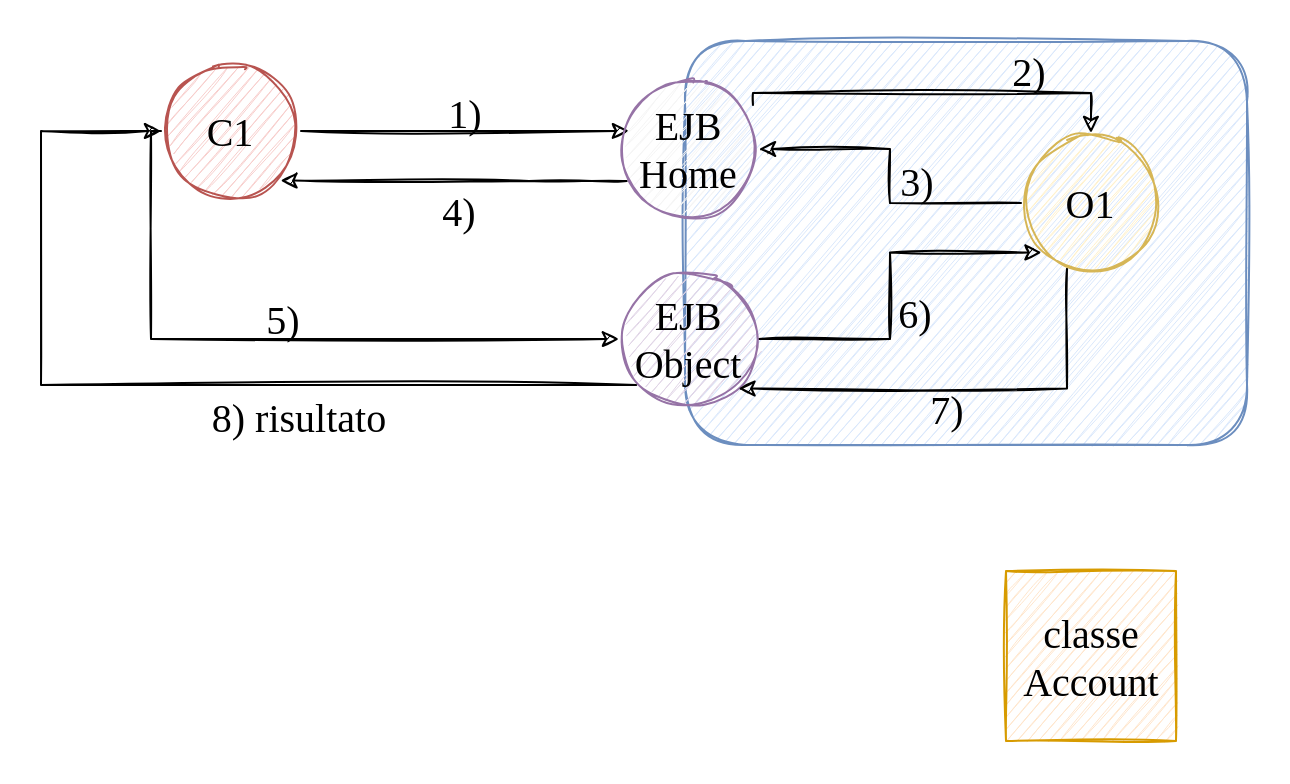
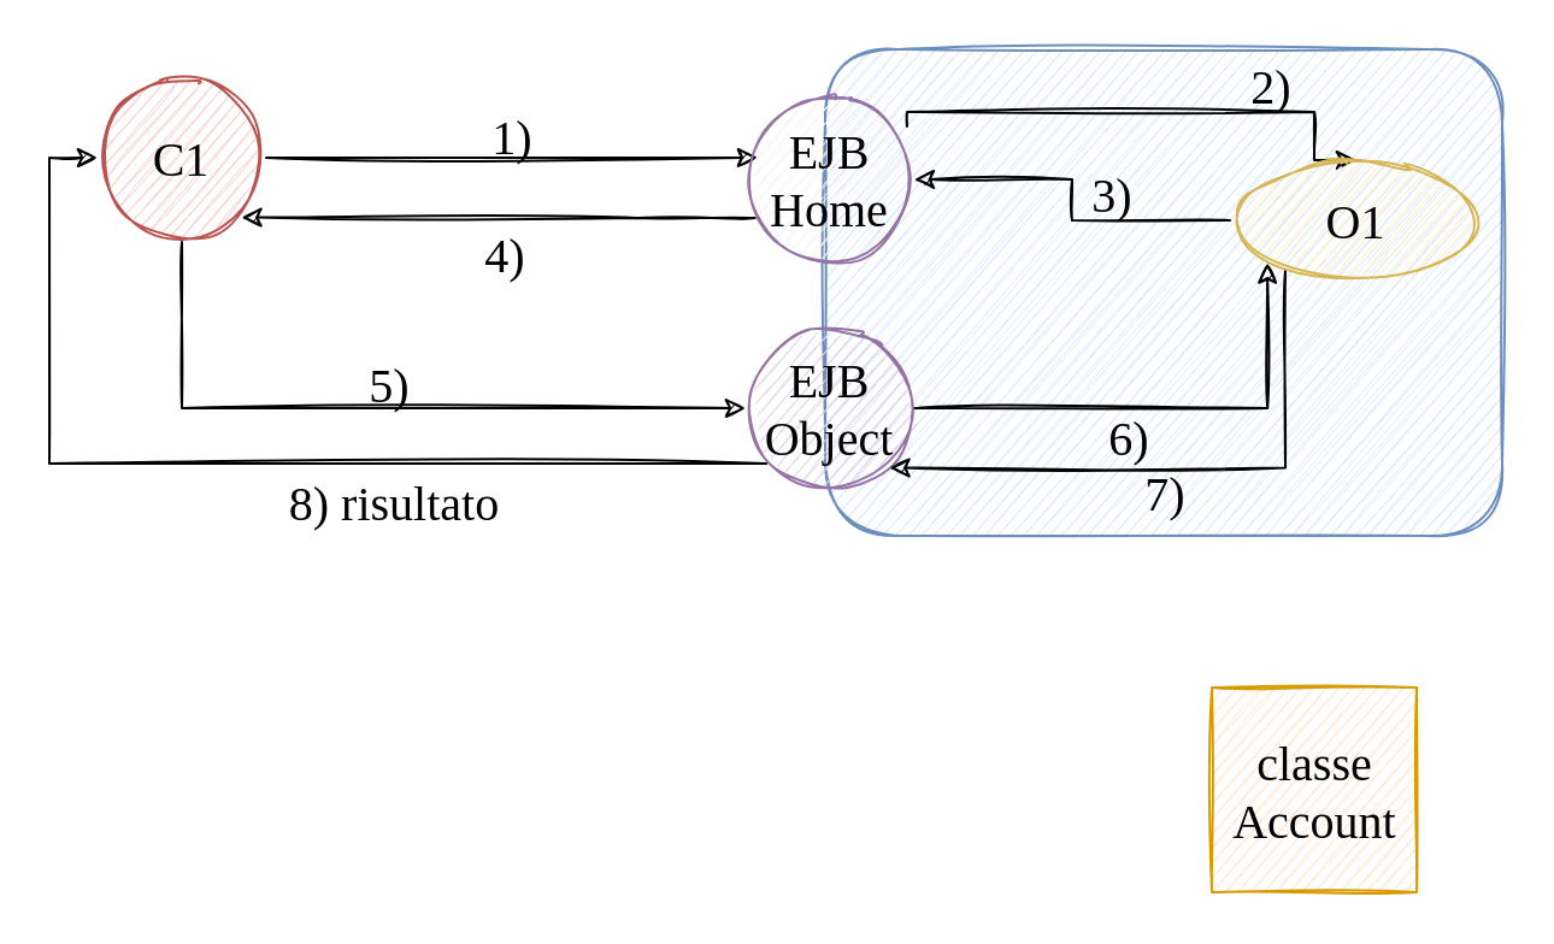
  <mxCell id="0" />
  <mxCell id="1" parent="0" />
  <mxCell id="2" value="" style="rounded=1;whiteSpace=wrap;html=1;sketch=1;hachureGap=4;fontFamily=Architects Daughter;fontSource=https%3A%2F%2Ffonts.googleapis.com%2Fcss%3Ffamily%3DArchitects%2BDaughter;fontSize=20;fillColor=#dae8fc;strokeColor=#6c8ebf;" parent="1" vertex="1"><mxGeometry x="342" y="20" width="281" height="202" as="geometry" /></mxCell>
  <mxCell id="3" value="1)" style="edgeStyle=orthogonalEdgeStyle;rounded=0;sketch=1;orthogonalLoop=1;jettySize=auto;html=1;entryX=0.071;entryY=0.371;entryDx=0;entryDy=0;entryPerimeter=0;fontFamily=Architects Daughter;fontSource=https%3A%2F%2Ffonts.googleapis.com%2Fcss%3Ffamily%3DArchitects%2BDaughter;fontSize=20;labelBackgroundColor=none;" edge="1" parent="1" source="5" target="8"><mxGeometry x="0.0" y="9" relative="1" as="geometry"><mxPoint as="offset" /></mxGeometry></mxCell>
  <mxCell id="4" value="5)" style="edgeStyle=orthogonalEdgeStyle;rounded=0;sketch=1;orthogonalLoop=1;jettySize=auto;html=1;entryX=0;entryY=0.5;entryDx=0;entryDy=0;labelBackgroundColor=none;fontFamily=Architects Daughter;fontSource=https%3A%2F%2Ffonts.googleapis.com%2Fcss%3Ffamily%3DArchitects%2BDaughter;fontSize=20;" edge="1" parent="1" source="5" target="11"><mxGeometry x="0.023" y="10" relative="1" as="geometry"><Array as="points"><mxPoint x="75" y="169" /></Array><mxPoint as="offset" /></mxGeometry></mxCell>
- <mxCell id="5" value="C1" style="ellipse;whiteSpace=wrap;html=1;aspect=fixed;sketch=1;fontSize=20;fontFamily=Architects Daughter;fontSource=https%3A%2F%2Ffonts.googleapis.com%2Fcss%3Ffamily%3DArchitects%2BDaughter;fillColor=#f8cecc;strokeColor=#b85450;" vertex="1" parent="1"><mxGeometry x="80" y="30" width="70" height="70" as="geometry" /></mxCell>
+ <mxCell id="5" value="C1" style="ellipse;whiteSpace=wrap;html=1;aspect=fixed;sketch=1;fontSize=20;fontFamily=Architects Daughter;fontSource=https%3A%2F%2Ffonts.googleapis.com%2Fcss%3Ffamily%3DArchitects%2BDaughter;fillColor=#f8cecc;strokeColor=#b85450;" vertex="1" parent="1"><mxGeometry x="40" y="30" width="70" height="70" as="geometry" /></mxCell>
  <mxCell id="6" value="4)" style="edgeStyle=orthogonalEdgeStyle;rounded=0;sketch=1;orthogonalLoop=1;jettySize=auto;html=1;entryX=1;entryY=1;entryDx=0;entryDy=0;labelBackgroundColor=none;fontFamily=Architects Daughter;fontSource=https%3A%2F%2Ffonts.googleapis.com%2Fcss%3Ffamily%3DArchitects%2BDaughter;fontSize=20;" edge="1" parent="1" source="8" target="5"><mxGeometry x="-0.025" y="15" relative="1" as="geometry"><Array as="points"><mxPoint x="264" y="90" /><mxPoint x="264" y="90" /></Array><mxPoint as="offset" /></mxGeometry></mxCell>
  <mxCell id="7" value="2)" style="edgeStyle=orthogonalEdgeStyle;rounded=0;sketch=1;orthogonalLoop=1;jettySize=auto;html=1;entryX=0.5;entryY=0;entryDx=0;entryDy=0;labelBackgroundColor=none;fontFamily=Architects Daughter;fontSource=https%3A%2F%2Ffonts.googleapis.com%2Fcss%3Ffamily%3DArchitects%2BDaughter;fontSize=20;exitX=0.957;exitY=0.186;exitDx=0;exitDy=0;exitPerimeter=0;" edge="1" parent="1" source="8" target="14"><mxGeometry x="0.477" y="11" relative="1" as="geometry"><Array as="points"><mxPoint x="376" y="46" /><mxPoint x="545" y="46" /></Array><mxPoint as="offset" /></mxGeometry></mxCell>
  <mxCell id="8" value="&lt;div&gt;EJB&lt;/div&gt;&lt;div&gt;Home&lt;/div&gt;" style="ellipse;whiteSpace=wrap;html=1;aspect=fixed;sketch=1;fontSize=20;fontFamily=Architects Daughter;fontSource=https%3A%2F%2Ffonts.googleapis.com%2Fcss%3Ffamily%3DArchitects%2BDaughter;fillColor=#f5f5f5;strokeColor=#9673a6;" vertex="1" parent="1"><mxGeometry x="309" y="39" width="70" height="70" as="geometry" /></mxCell>
  <mxCell id="9" value="6)" style="edgeStyle=orthogonalEdgeStyle;rounded=0;sketch=1;orthogonalLoop=1;jettySize=auto;html=1;entryX=0;entryY=1;entryDx=0;entryDy=0;labelBackgroundColor=none;fontFamily=Architects Daughter;fontSource=https%3A%2F%2Ffonts.googleapis.com%2Fcss%3Ffamily%3DArchitects%2BDaughter;fontSize=20;" edge="1" parent="1" source="11" target="14"><mxGeometry x="-0.142" y="-12" relative="1" as="geometry"><mxPoint as="offset" /></mxGeometry></mxCell>
  <mxCell id="10" value="8) risultato" style="edgeStyle=orthogonalEdgeStyle;rounded=0;sketch=1;orthogonalLoop=1;jettySize=auto;html=1;entryX=0;entryY=0.5;entryDx=0;entryDy=0;labelBackgroundColor=none;fontFamily=Architects Daughter;fontSource=https%3A%2F%2Ffonts.googleapis.com%2Fcss%3Ffamily%3DArchitects%2BDaughter;fontSize=20;" edge="1" parent="1" source="11" target="5"><mxGeometry x="-0.304" y="16" relative="1" as="geometry"><Array as="points"><mxPoint x="20" y="192" /><mxPoint x="20" y="65" /></Array><mxPoint as="offset" /></mxGeometry></mxCell>
  <mxCell id="11" value="&lt;div&gt;EJB&lt;/div&gt;&lt;div&gt;Object&lt;/div&gt;" style="ellipse;whiteSpace=wrap;html=1;aspect=fixed;sketch=1;fontSize=20;fontFamily=Architects Daughter;fontSource=https%3A%2F%2Ffonts.googleapis.com%2Fcss%3Ffamily%3DArchitects%2BDaughter;fillColor=#e1d5e7;strokeColor=#9673a6;" vertex="1" parent="1"><mxGeometry x="309" y="134" width="70" height="70" as="geometry" /></mxCell>
  <mxCell id="12" value="7)" style="edgeStyle=orthogonalEdgeStyle;rounded=0;sketch=1;orthogonalLoop=1;jettySize=auto;html=1;entryX=1;entryY=1;entryDx=0;entryDy=0;labelBackgroundColor=none;fontFamily=Architects Daughter;fontSource=https%3A%2F%2Ffonts.googleapis.com%2Fcss%3Ffamily%3DArchitects%2BDaughter;fontSize=20;" edge="1" parent="1" source="14" target="11"><mxGeometry x="0.07" y="10" relative="1" as="geometry"><Array as="points"><mxPoint x="533" y="194" /></Array><mxPoint as="offset" /></mxGeometry></mxCell>
  <mxCell id="13" value="3)" style="edgeStyle=orthogonalEdgeStyle;rounded=0;sketch=1;orthogonalLoop=1;jettySize=auto;html=1;entryX=1;entryY=0.5;entryDx=0;entryDy=0;labelBackgroundColor=none;fontFamily=Architects Daughter;fontSource=https%3A%2F%2Ffonts.googleapis.com%2Fcss%3Ffamily%3DArchitects%2BDaughter;fontSize=20;" edge="1" parent="1" source="14" target="8"><mxGeometry x="-0.342" y="-11" relative="1" as="geometry"><mxPoint as="offset" /></mxGeometry></mxCell>
- <mxCell id="14" value="O1" style="ellipse;whiteSpace=wrap;html=1;aspect=fixed;sketch=1;fontSize=20;fontFamily=Architects Daughter;fontSource=https%3A%2F%2Ffonts.googleapis.com%2Fcss%3Ffamily%3DArchitects%2BDaughter;fillColor=#fff2cc;strokeColor=#d6b656;" vertex="1" parent="1"><mxGeometry x="510" y="66" width="70" height="70" as="geometry" /></mxCell>
+ <mxCell id="14" value="O1" style="ellipse;whiteSpace=wrap;html=1;aspect=fixed;sketch=1;fontSize=20;fontFamily=Architects Daughter;fontSource=https%3A%2F%2Ffonts.googleapis.com%2Fcss%3Ffamily%3DArchitects%2BDaughter;fillColor=#fff2cc;strokeColor=#d6b656;" vertex="1" parent="1"><mxGeometry x="510" y="66" width="105" height="50" as="geometry" /></mxCell>
  <mxCell id="15" value="&lt;div&gt;classe&lt;/div&gt;&lt;div&gt;Account&lt;br&gt;&lt;/div&gt;" style="whiteSpace=wrap;html=1;aspect=fixed;sketch=1;fontFamily=Architects Daughter;fontSource=https%3A%2F%2Ffonts.googleapis.com%2Fcss%3Ffamily%3DArchitects%2BDaughter;fontSize=20;fillColor=#ffe6cc;strokeColor=#d79b00;" vertex="1" parent="1"><mxGeometry x="502.5" y="285" width="85" height="85" as="geometry" /></mxCell>
